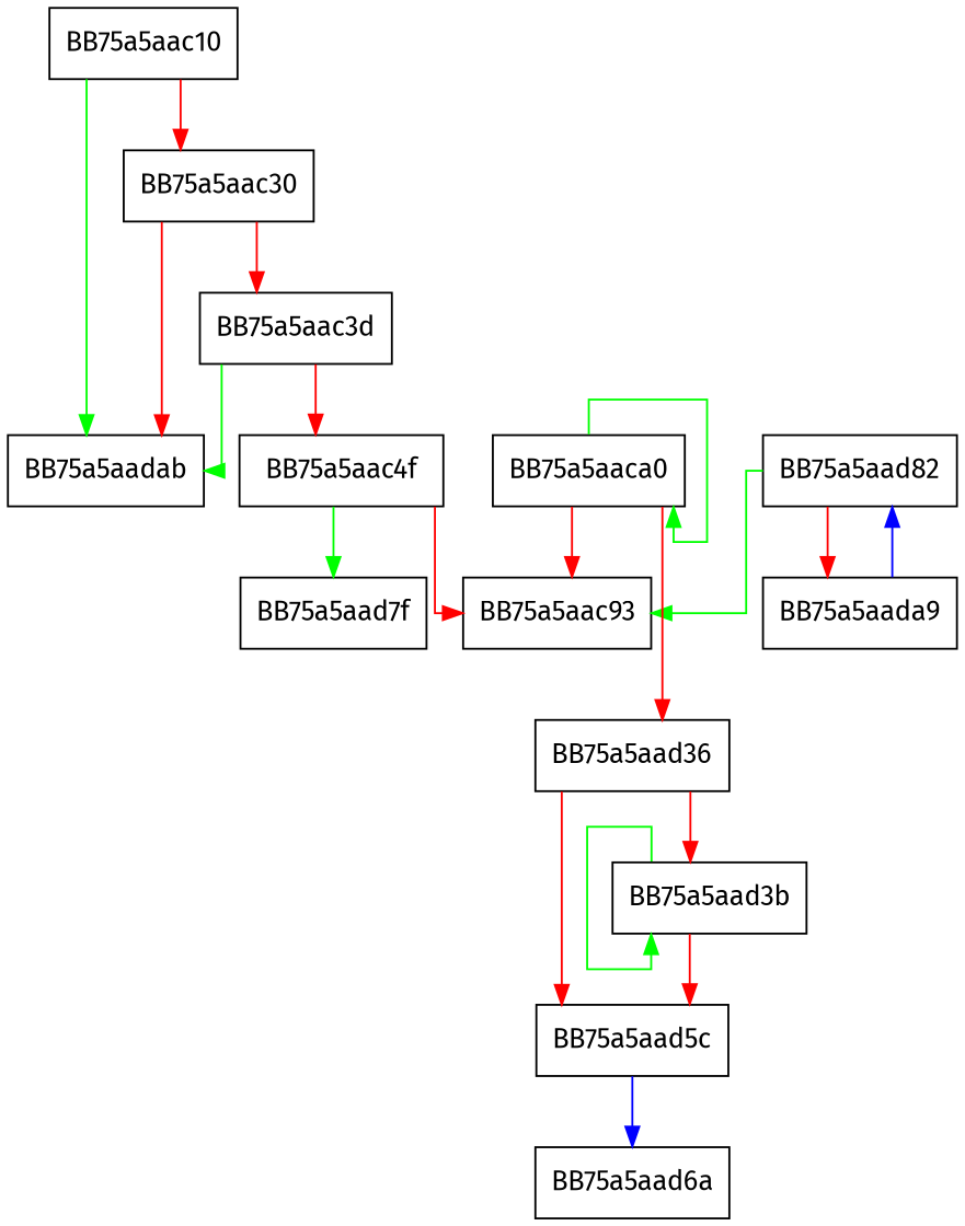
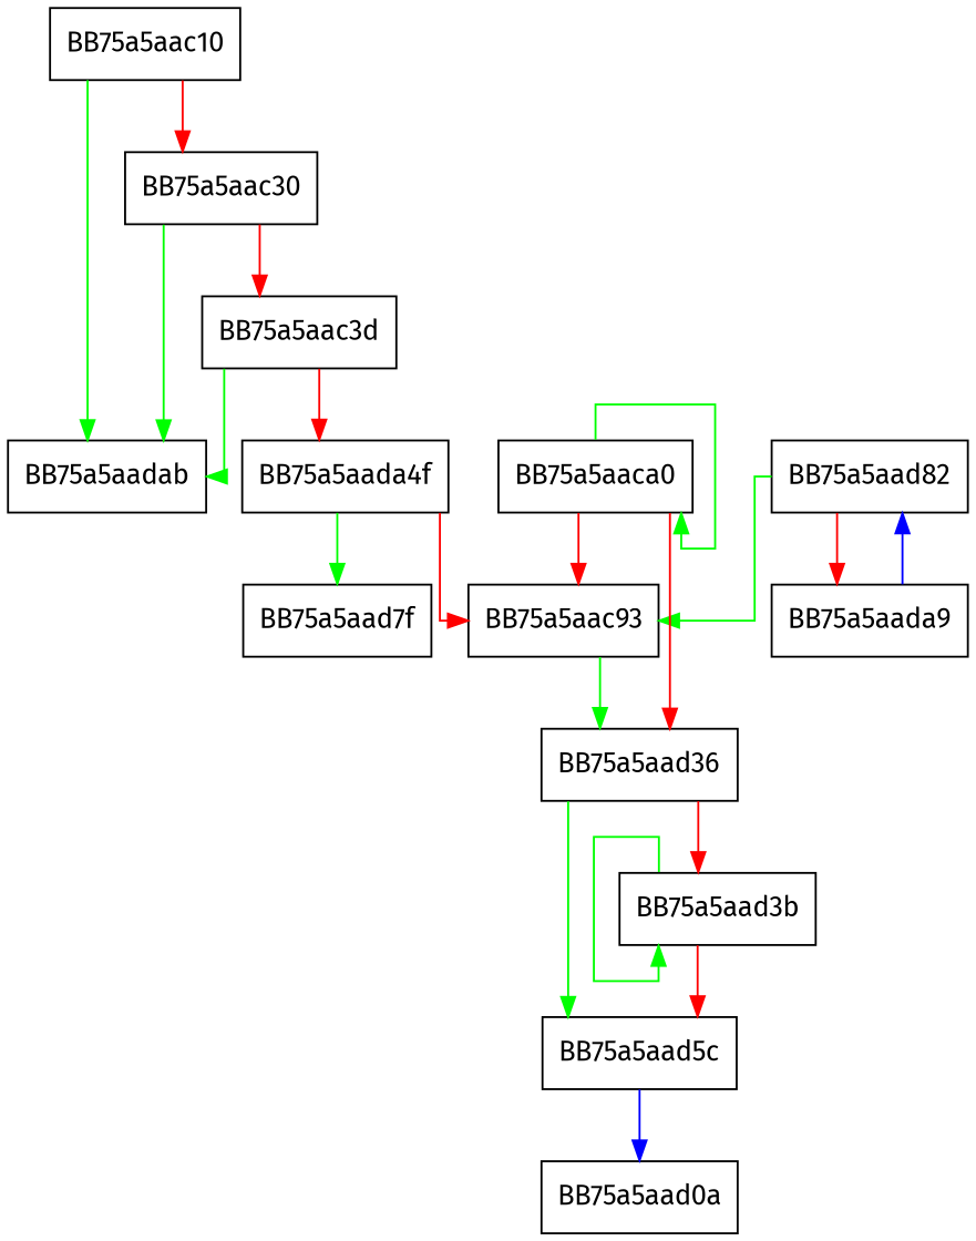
  digraph {
    fontname="Fira Sans"
    splines=ortho
    node [fontname="Fira Sans" shape=box]
    edge [color=green fontname="Fira Sans"]
    BB75a5aac10
    BB75a5aadab
    BB75a5aac30
    BB75a5aac3d
-   BB75a5aac4f
+   BB75a5aac4f [label=BB75a5aada4f]
    BB75a5aad7f
    BB75a5aac93
    BB75a5aad36
    BB75a5aad82
    BB75a5aada9
    BB75a5aad5c
    BB75a5aad3b
    BB75a5aaca0
-   BB75a5aad6a
+   BB75a5aad6a [label=BB75a5aad0a]
    BB75a5aac10 -> BB75a5aadab
    BB75a5aac10 -> BB75a5aac30 [color=red]
-   BB75a5aac30 -> BB75a5aadab [color=red]
+   BB75a5aac30 -> BB75a5aadab
    BB75a5aac30 -> BB75a5aac3d [color=red]
    BB75a5aac3d -> BB75a5aadab
    BB75a5aac3d -> BB75a5aac4f [color=red]
    BB75a5aac4f -> BB75a5aad7f
    BB75a5aac4f -> BB75a5aac93 [color=red]
-   BB75a5aad36 -> BB75a5aad5c [color=red]
+   BB75a5aac93 -> BB75a5aad36
+   BB75a5aad36 -> BB75a5aad5c
    BB75a5aad36 -> BB75a5aad3b [color=red]
    BB75a5aad82 -> BB75a5aac93
    BB75a5aad82 -> BB75a5aada9 [color=red]
    BB75a5aada9 -> BB75a5aad82 [color=blue]
    BB75a5aad5c -> BB75a5aad6a [color=blue]
    BB75a5aad3b -> BB75a5aad5c [color=red]
    BB75a5aad3b -> BB75a5aad3b
    BB75a5aaca0 -> BB75a5aac93 [color=red]
    BB75a5aaca0 -> BB75a5aad36 [color=red]
    BB75a5aaca0 -> BB75a5aaca0
  }
